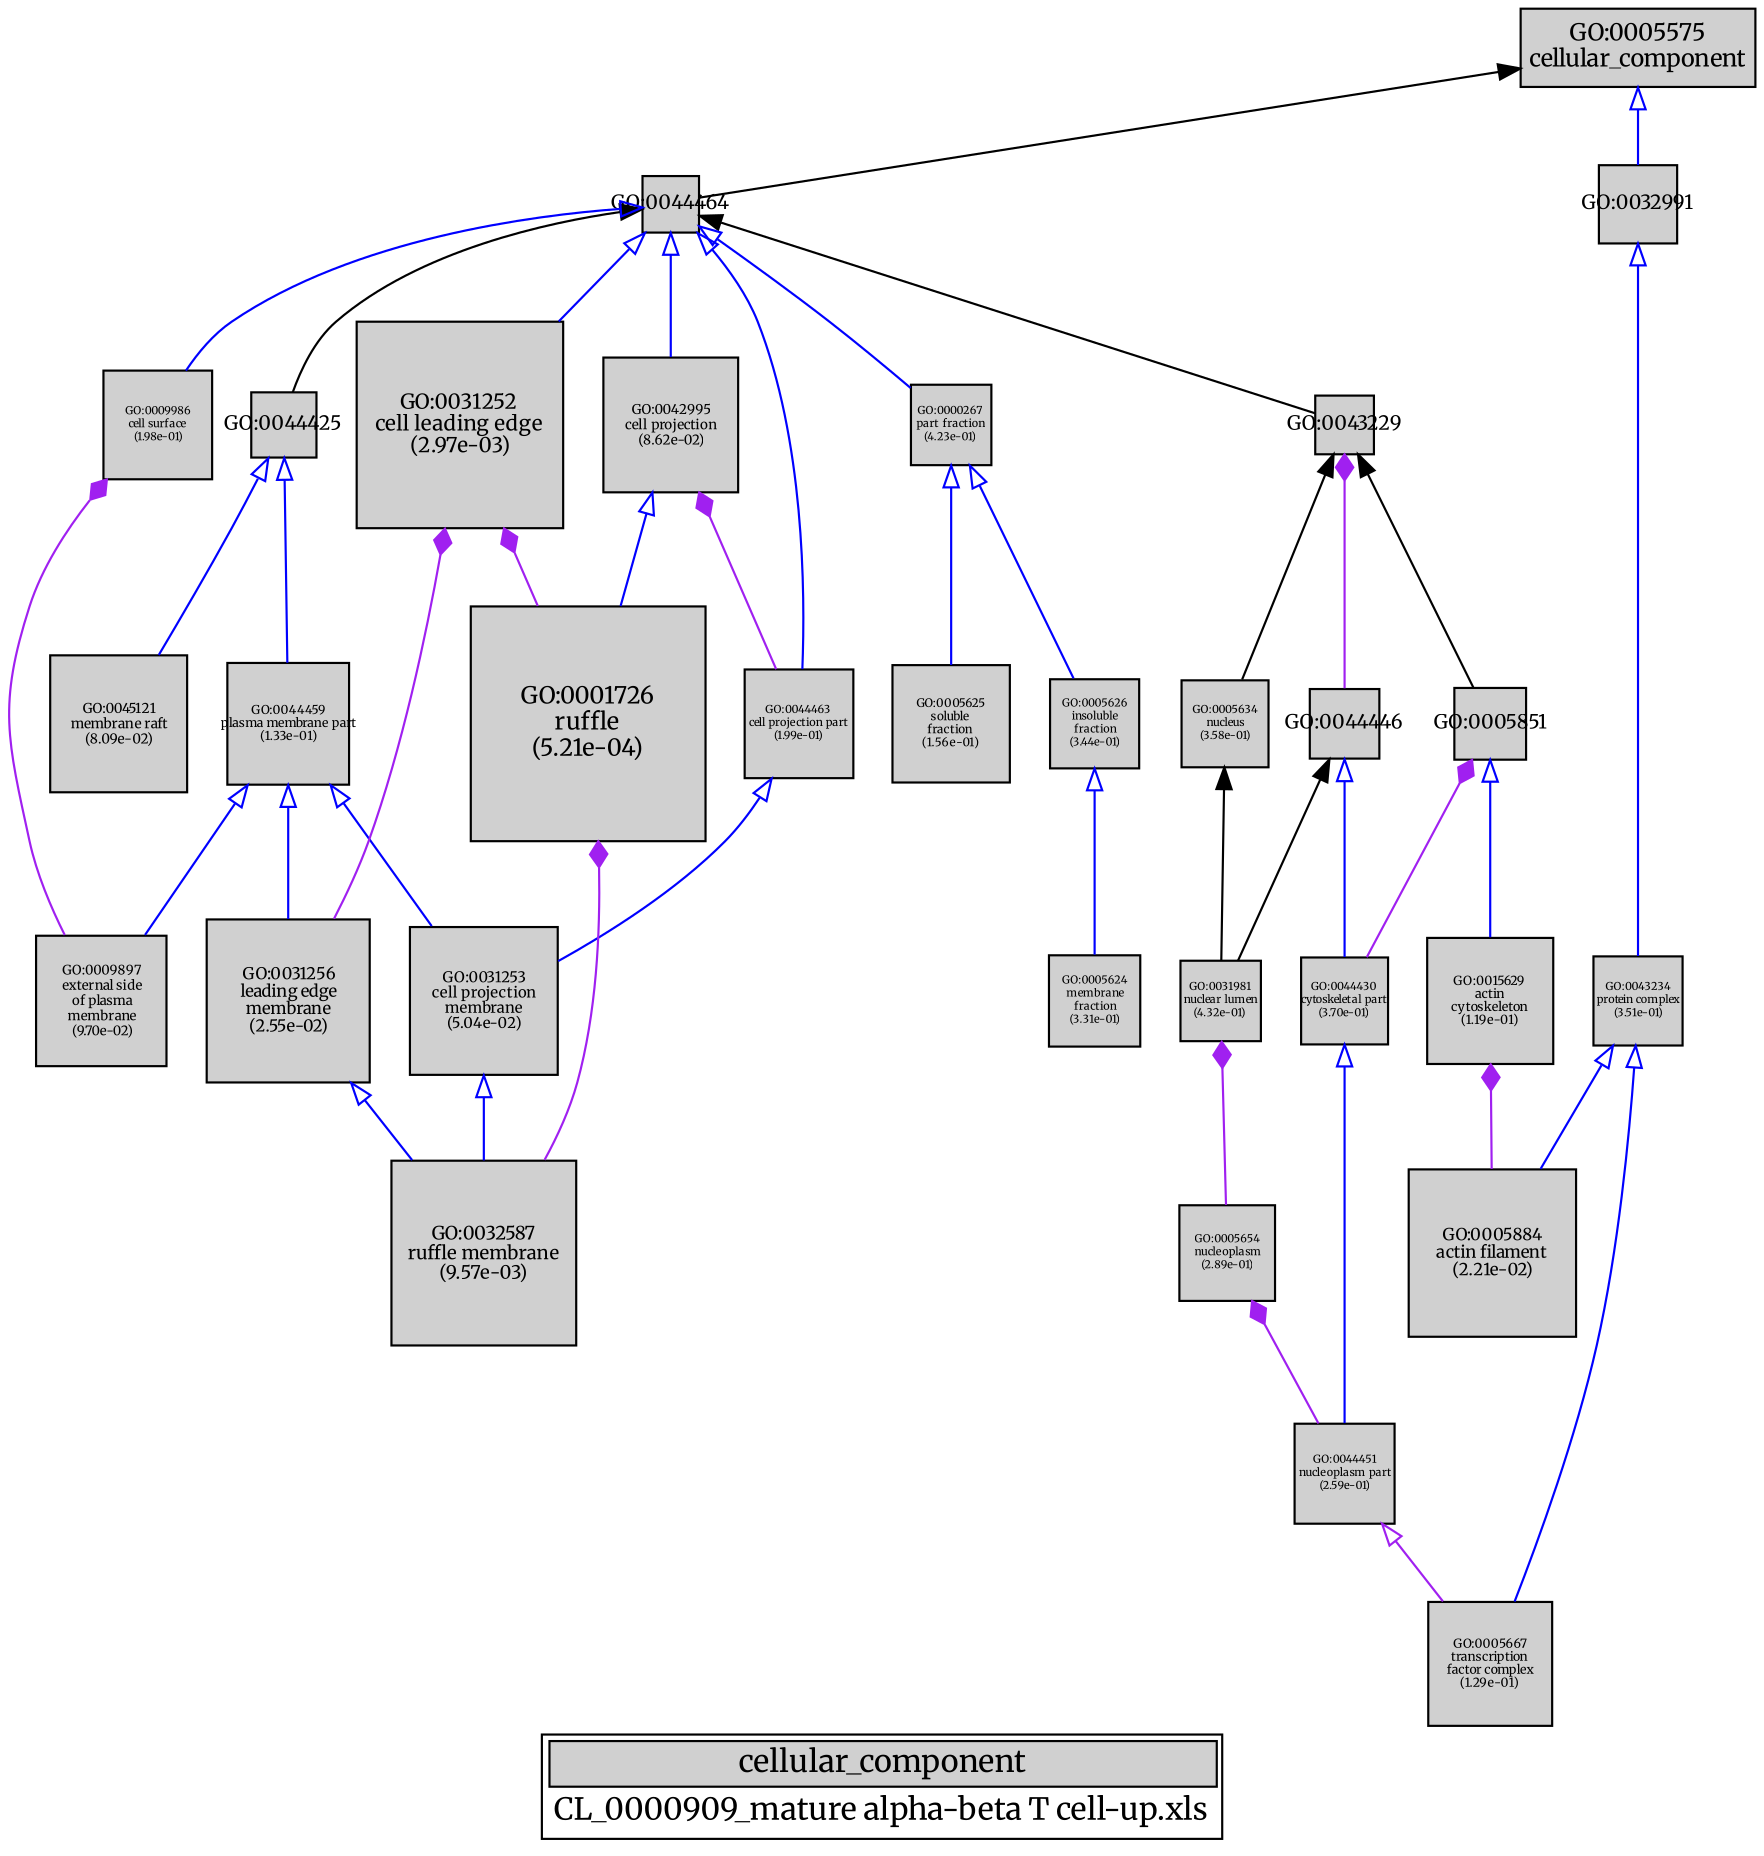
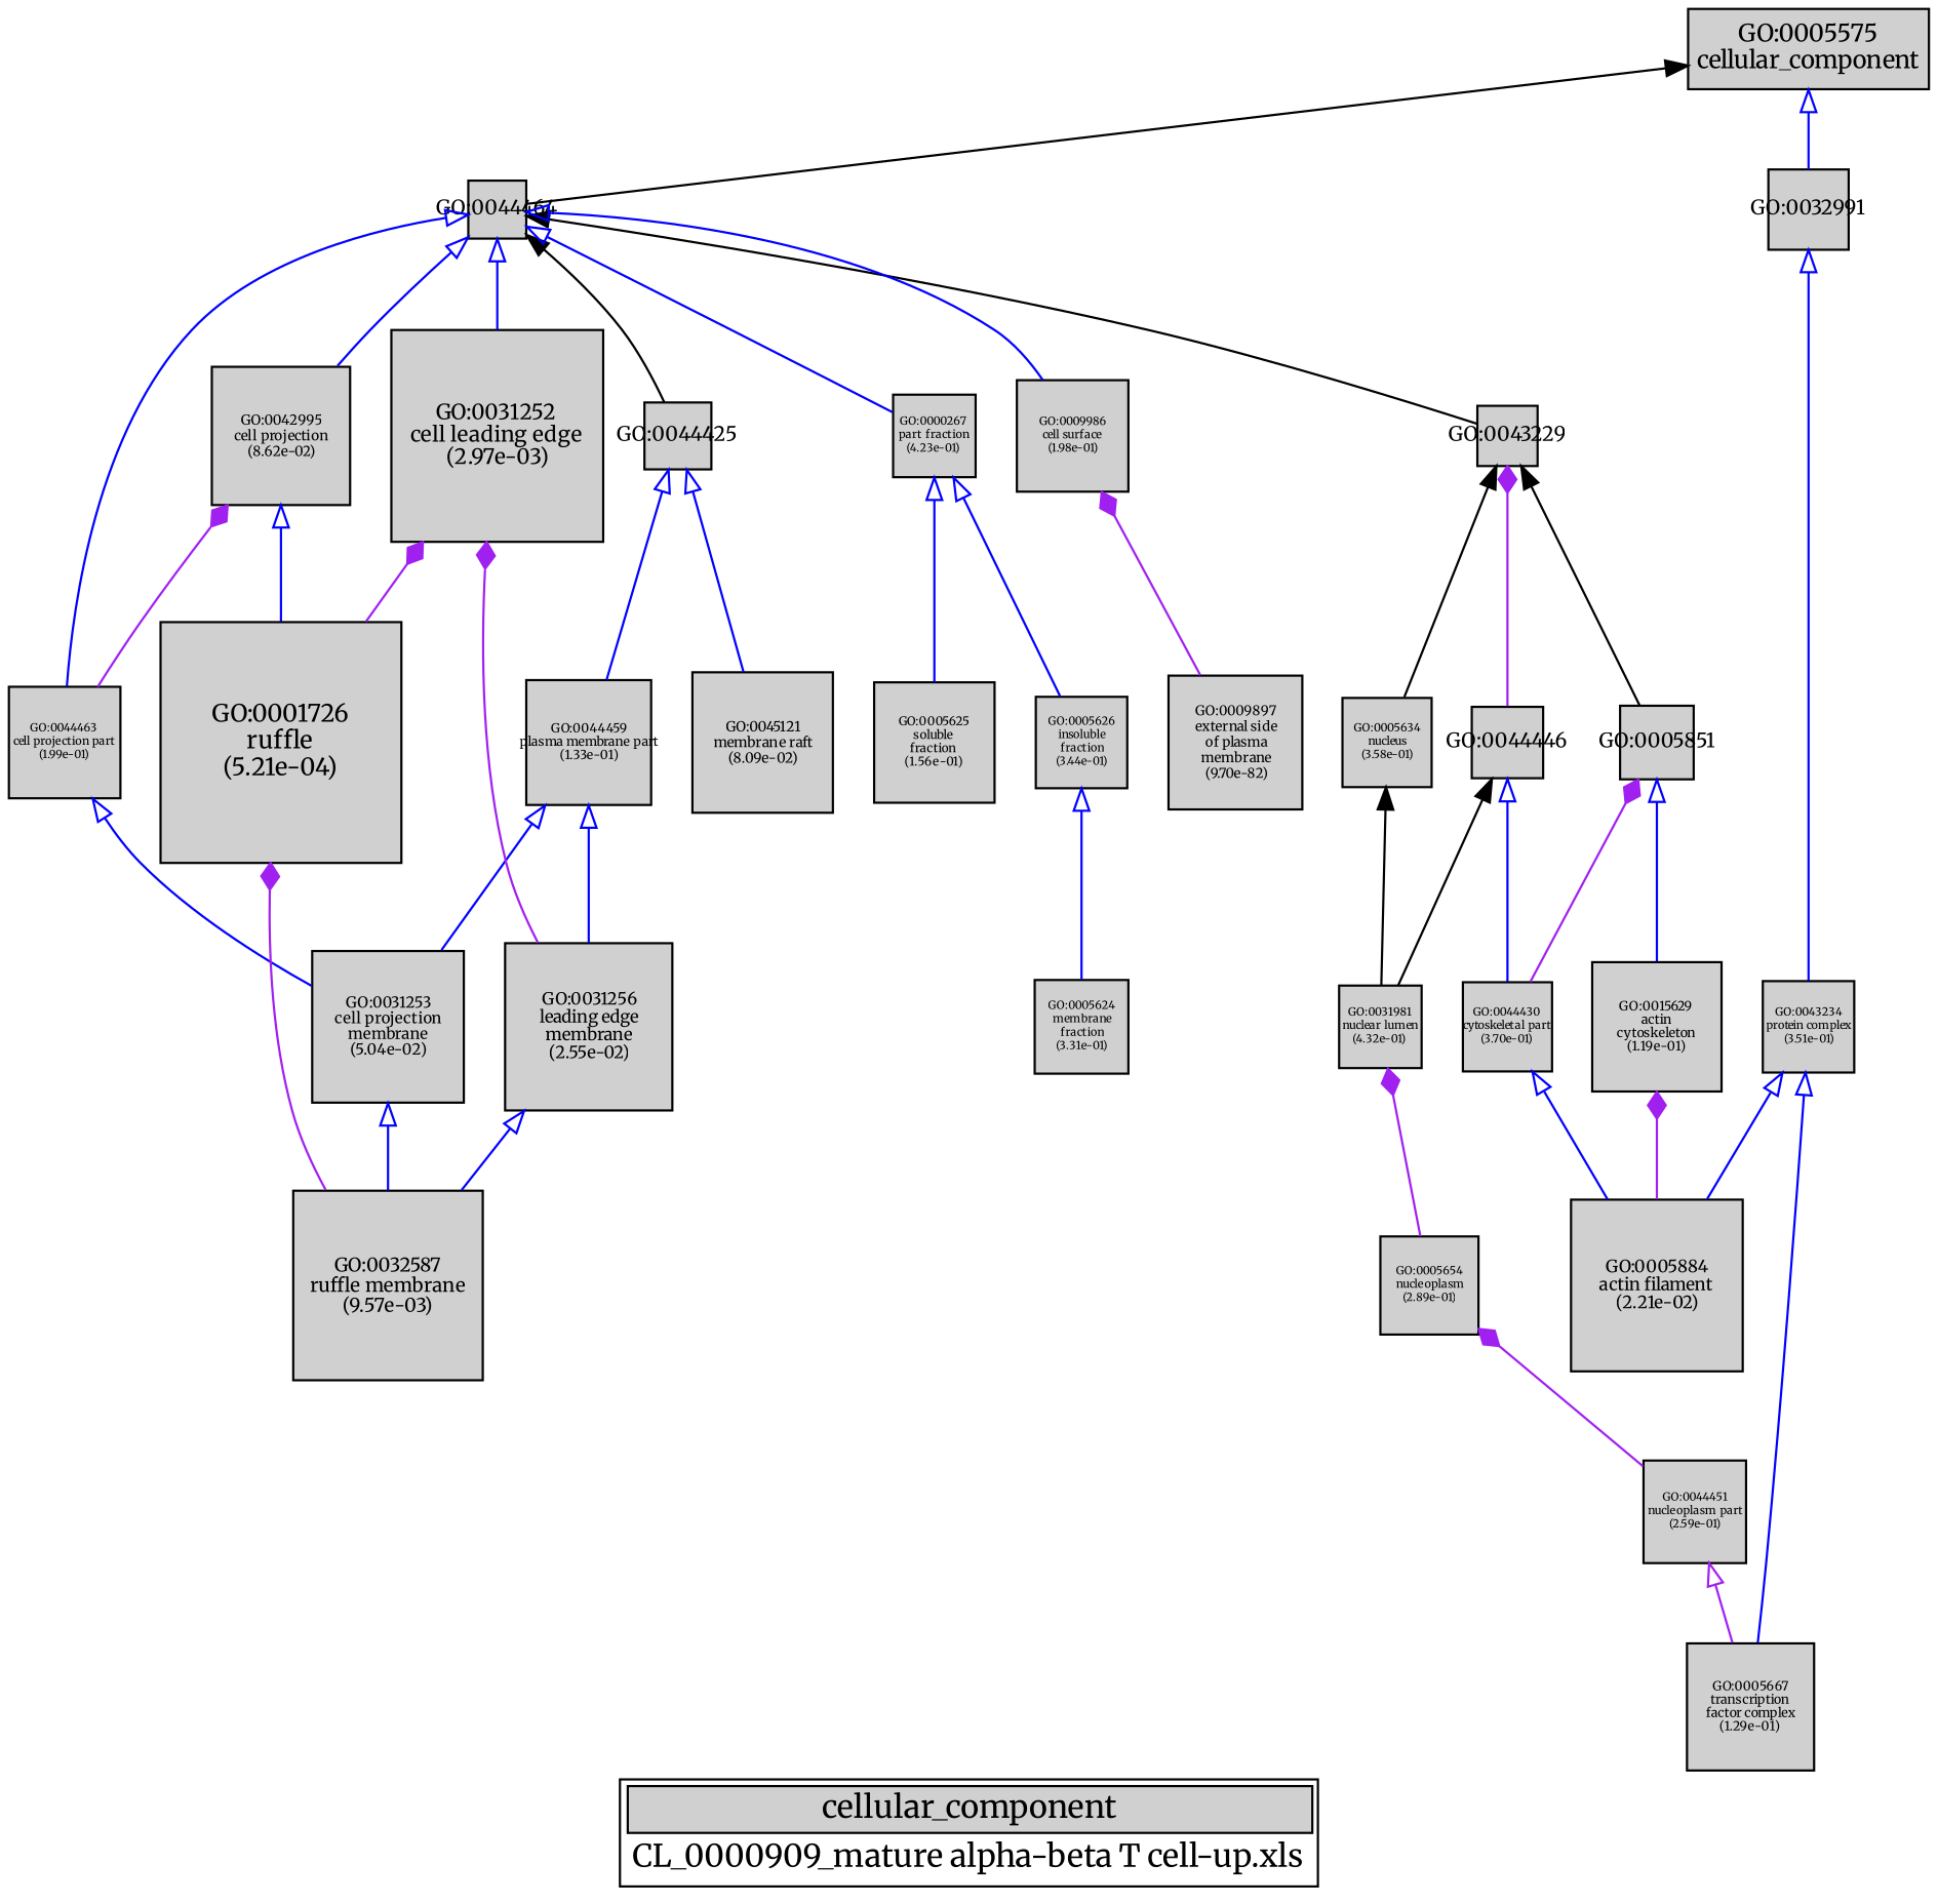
  digraph {
    bgcolor="#FFFFFF"
    fontname=Merriweather
    label=<<TABLE COLOR="black" BGCOLOR="white"><TR><TD COLSPAN="2" BGCOLOR="#D0D0D0"><FONT COLOR="black">cellular_component</FONT></TD></TR><TR><TD BORDER="0">CL_0000909_mature alpha-beta T cell-up.xls</TD></TR></TABLE>>
    node [color=black fillcolor="#D0D0D0" fixedsize=true fontcolor=black fontname=Merriweather fontsize=5.0 shape=box style=filled]
    edge [arrowtail=empty color=blue dir=back fontname=Merriweather weight=5.0]
    n1 [height=0.508492043482 label=<<TABLE BORDER="0"><TR><TD>GO:0031981<BR/>nuclear lumen<BR/>(4.32e-01)</TD></TR></TABLE>> width=0.508492043482]
    n2 [fontsize=5.02917399483 height=0.698496388171 label=<<TABLE BORDER="0"><TR><TD>GO:0044463<BR/>cell projection part<BR/>(1.99e-01)</TD></TR></TABLE>> width=0.698496388171]
    n3 [fontsize=5.61270396551 height=0.779542217432 label=<<TABLE BORDER="0"><TR><TD>GO:0044459<BR/>plasma membrane part<BR/>(1.33e-01)</TD></TR></TABLE>> width=0.779542217432]
    "GO:0043229" [fontsize=9 height=0.373633699486 width=0.373633699486]
    "GO:0032991" [fontsize=9 height=0.49625449716 width=0.49625449716]
    n6 [height=0.565698614456 label=<<TABLE BORDER="0"><TR><TD>GO:0043234<BR/>protein complex<BR/>(3.51e-01)</TD></TR></TABLE>> width=0.565698614456]
    n7 [fontsize=5.65529101544 height=0.785457085478 label=<<TABLE BORDER="0"><TR><TD>GO:0005667<BR/>transcription<BR/>factor complex<BR/>(1.29e-01)</TD></TR></TABLE>> width=0.785457085478]
    "GO:0044425" [fontsize=9 height=0.411516158614 width=0.411516158614]
    n9 [fontsize=7.68767145119 height=1.067732146 label=<<TABLE BORDER="0"><TR><TD>GO:0005884<BR/>actin filament<BR/>(2.21e-02)</TD></TR></TABLE>> width=1.067732146]
    n10 [fontsize=10.8 label=<<TABLE BORDER="0"><TR><TD>GO:0005575<BR/>cellular_component</TD></TR></TABLE>> width=1.5]
    n11 [height=0.57110553337 label=<<TABLE BORDER="0"><TR><TD>GO:0005626<BR/>insoluble<BR/>fraction<BR/>(3.44e-01)</TD></TR></TABLE>> width=0.57110553337]
    n12 [fontsize=10.8 height=1.5 label=<<TABLE BORDER="0"><TR><TD>GO:0001726<BR/>ruffle<BR/>(5.21e-04)</TD></TR></TABLE>> width=1.5]
    n13 [fontsize=6.17751038124 height=0.85798755295 label=<<TABLE BORDER="0"><TR><TD>GO:0042995<BR/>cell projection<BR/>(8.62e-02)</TD></TR></TABLE>> width=0.85798755295]
    n14 [height=0.560964219401 label=<<TABLE BORDER="0"><TR><TD>GO:0005634<BR/>nucleus<BR/>(3.58e-01)</TD></TR></TABLE>> width=0.560964219401]
    n15 [fontsize=9.48182019874 height=1.31691947205 label=<<TABLE BORDER="0"><TR><TD>GO:0031252<BR/>cell leading edge<BR/>(2.97e-03)</TD></TR></TABLE>> width=1.31691947205]
-   n16 [fontsize=6.02914139765 height=0.837380749673 label=<<TABLE BORDER="0"><TR><TD>GO:0009897<BR/>external side<BR/>of plasma<BR/>membrane<BR/>(9.70e-02)</TD></TR></TABLE>> width=0.837380749673]
+   n16 [fontsize=6.02914139765 height=0.837380749673 label=<<TABLE BORDER="0"><TR><TD>GO:0009897<BR/>external side<BR/>of plasma<BR/>membrane<BR/>(9.70e-82)</TD></TR></TABLE>> width=0.837380749673]
    n17 [height=0.514725393848 label=<<TABLE BORDER="0"><TR><TD>GO:0000267<BR/>part fraction<BR/>(4.23e-01)</TD></TR></TABLE>> width=0.514725393848]
    n18 [height=0.615016538938 label=<<TABLE BORDER="0"><TR><TD>GO:0005654<BR/>nucleoplasm<BR/>(2.89e-01)</TD></TR></TABLE>> width=0.615016538938]
    n19 [fontsize=8.48122043906 height=1.1779472832 label=<<TABLE BORDER="0"><TR><TD>GO:0032587<BR/>ruffle membrane<BR/>(9.57e-03)</TD></TR></TABLE>> width=1.1779472832]
    n20 [fontsize=7.54222677983 height=1.0475314972 label=<<TABLE BORDER="0"><TR><TD>GO:0031256<BR/>leading edge<BR/>membrane<BR/>(2.55e-02)</TD></TR></TABLE>> width=1.0475314972]
    n21 [height=0.640202103324 label=<<TABLE BORDER="0"><TR><TD>GO:0044451<BR/>nucleoplasm part<BR/>(2.59e-01)</TD></TR></TABLE>> width=0.640202103324]
    n22 [fontsize=5.39276585588 height=0.748995257761 label=<<TABLE BORDER="0"><TR><TD>GO:0005625<BR/>soluble<BR/>fraction<BR/>(1.56e-01)</TD></TR></TABLE>> width=0.748995257761]
    n23 [height=0.552084574136 label=<<TABLE BORDER="0"><TR><TD>GO:0044430<BR/>cytoskeletal part<BR/>(3.70e-01)</TD></TR></TABLE>> width=0.552084574136]
    n24 [fontsize=5.76103319263 height=0.800143498976 label=<<TABLE BORDER="0"><TR><TD>GO:0015629<BR/>actin<BR/>cytoskeleton<BR/>(1.19e-01)</TD></TR></TABLE>> width=0.800143498976]
    n25 [fontsize=6.81234111337 height=0.946158487968 label=<<TABLE BORDER="0"><TR><TD>GO:0031253<BR/>cell projection<BR/>membrane<BR/>(5.04e-02)</TD></TR></TABLE>> width=0.946158487968]
    n26 [fontsize=9 height=0.463351524347 label="GO:0005851" width=0.463351524347]
    "GO:0044464" [fontsize=9 height=0.364499672208 width=0.364499672208]
    "GO:0044446" [fontsize=9 height=0.444080392212 width=0.444080392212]
    n29 [height=0.581400666295 label=<<TABLE BORDER="0"><TR><TD>GO:0005624<BR/>membrane<BR/>fraction<BR/>(3.31e-01)</TD></TR></TABLE>> width=0.581400666295]
    n30 [fontsize=6.25641876874 height=0.868947051214 label=<<TABLE BORDER="0"><TR><TD>GO:0045121<BR/>membrane raft<BR/>(8.09e-02)</TD></TR></TABLE>> width=0.868947051214]
    n31 [fontsize=5.03749101189 height=0.699651529429 label=<<TABLE BORDER="0"><TR><TD>GO:0009986<BR/>cell surface<BR/>(1.98e-01)</TD></TR></TABLE>> width=0.699651529429]
    subgraph sub_1 {
      n1
      n2
      n3
      "GO:0043229"
      "GO:0032991"
      n6
      n7
      "GO:0044425"
      n9
      n10
      n11
      n12
      n13
      n14
      n15
      n16
      n17
      n18
      n19
      n20
      n21
      n22
      n23
      n24
      n25
      n26
      "GO:0044464"
      "GO:0044446"
      n29
      n30
      n31
    }
    subgraph sub_2 {
      n14
      subgraph sub_3 {
        subgraph sub_4 {
        }
        subgraph sub_5 {
        }
      }
      subgraph sub_6 {
        n1
        n2
        "GO:0043229"
        n9
        n12
        n13
        n15
        n16
        n18
        n19
        n20
        n21
        n23
        n24
        n26
        "GO:0044446"
        n31
      }
      subgraph sub_7 {
        n2
        n3
        "GO:0032991"
        n6
        n7
        "GO:0044425"
        n9
        n10
        n11
        n12
        n13
        n15
        n16
        n17
        n19
        n20
        n21
        n22
        n23
        n24
        n25
        n26
        "GO:0044464"
        "GO:0044446"
        n29
        n30
        n31
      }
    }
    n1 -> n18 [arrowtail=diamond color=purple weight=2.5]
    n2 -> n25
-   n3 -> n16
    n3 -> n20
    n3 -> n25
    "GO:0043229" -> n14 [weight=1 arrowtail="" color=""]
    "GO:0043229" -> n26 [weight=1 arrowtail="" color=""]
    "GO:0043229" -> "GO:0044446" [arrowtail=diamond color=purple weight=2.5]
    "GO:0032991" -> n6
    n6 -> n7
    n6 -> n9
    "GO:0044425" -> n3
    "GO:0044425" -> n30
    n10 -> "GO:0032991"
    n10 -> "GO:0044464" [weight=1 arrowtail="" color=""]
    n11 -> n29
    n12 -> n19 [arrowtail=diamond color=purple weight=2.5]
    n13 -> n2 [arrowtail=diamond color=purple weight=2.5]
    n13 -> n12
    n14 -> n1 [weight=1 arrowtail="" color=""]
    n15 -> n12 [arrowtail=diamond color=purple weight=2.5]
    n15 -> n20 [arrowtail=diamond color=purple weight=2.5]
    n17 -> n11
    n17 -> n22
    n18 -> n21 [arrowtail=diamond color=purple weight=2.5]
    n20 -> n19
    n21 -> n7 [color=purple]
-   n23 -> n21
+   n23 -> n9
    n24 -> n9 [arrowtail=diamond color=purple weight=2.5]
    n25 -> n19
    n26 -> n23 [arrowtail=diamond color=purple weight=2.5]
    n26 -> n24
    "GO:0044464" -> n2
    "GO:0044464" -> "GO:0043229" [weight=1 arrowtail="" color=""]
    "GO:0044464" -> "GO:0044425" [weight=1 arrowtail="" color=""]
    "GO:0044464" -> n13
    "GO:0044464" -> n15
    "GO:0044464" -> n17
    "GO:0044464" -> n31
    "GO:0044446" -> n1 [weight=1 arrowtail="" color=""]
    "GO:0044446" -> n23
    n31 -> n16 [arrowtail=diamond color=purple weight=2.5]
  }
